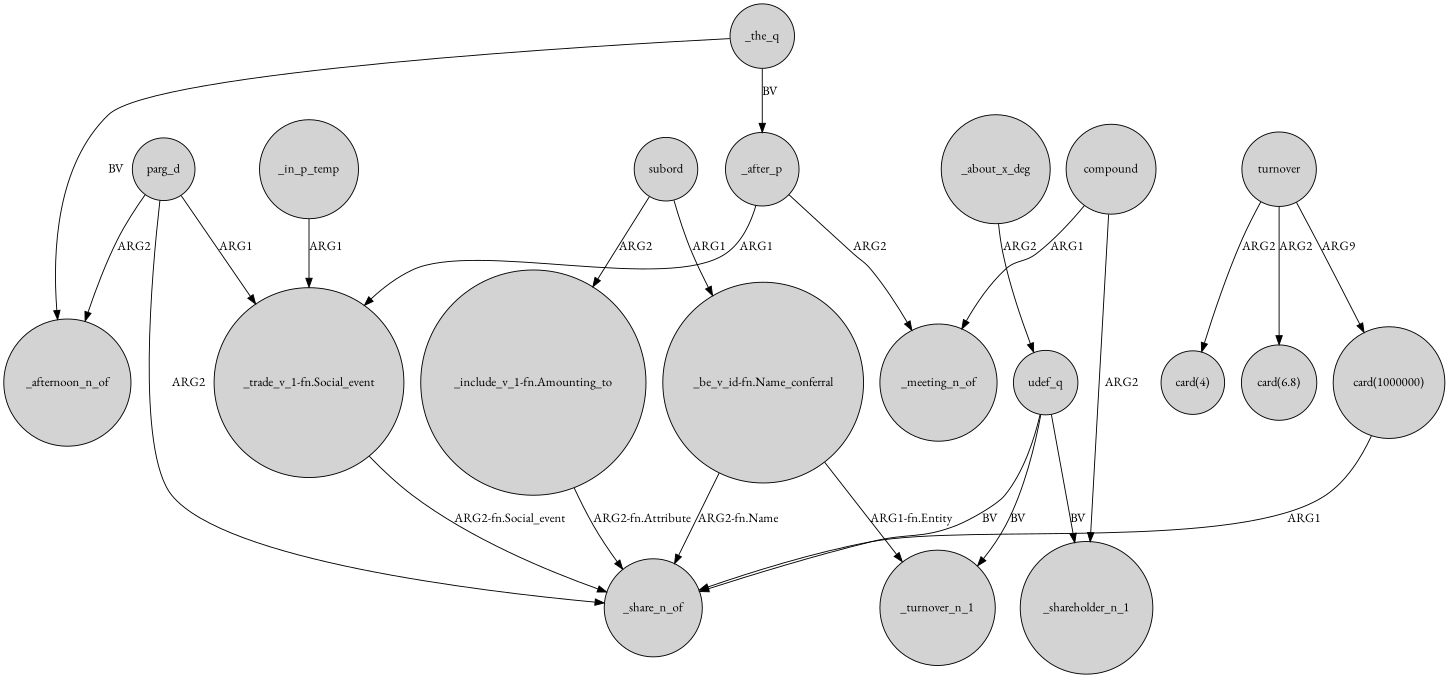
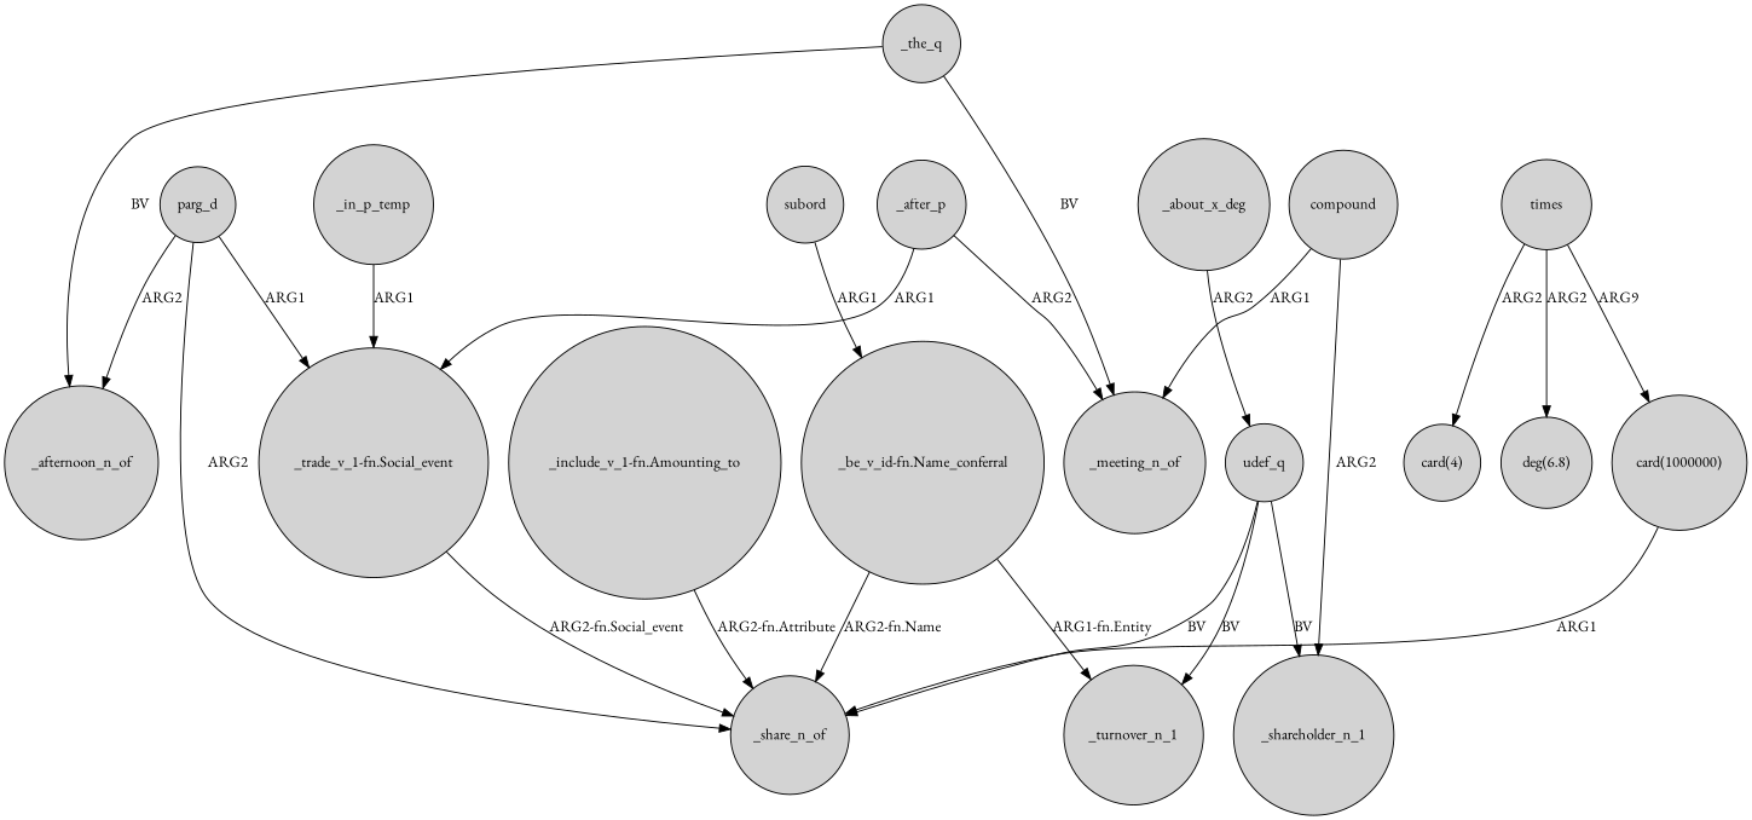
  digraph {
    fontname="EB Garamond"
    node [fontname="EB Garamond" shape=circle style=filled]
    edge [fontname="EB Garamond"]
    parg_d
    "_trade_v_1-fn.Social_event"
    _share_n_of
    _afternoon_n_of
    "_include_v_1-fn.Amounting_to"
    _in_p_temp
-   times [label=turnover]
-   "card(6.8)"
+   times
+   "card(6.8)" [label="deg(6.8)"]
    "card(1000000)"
    "card(4)"
    "_be_v_id-fn.Name_conferral"
    _turnover_n_1
    compound
    _shareholder_n_1
    _meeting_n_of
    udef_q
    _the_q
    subord
    _about_x_deg
    _after_p
    parg_d -> "_trade_v_1-fn.Social_event" [label=ARG1]
    parg_d -> _share_n_of [label=ARG2]
    parg_d -> _afternoon_n_of [label=ARG2]
    "_trade_v_1-fn.Social_event" -> _share_n_of [label="ARG2-fn.Social_event"]
    "_include_v_1-fn.Amounting_to" -> _share_n_of [label="ARG2-fn.Attribute"]
    _in_p_temp -> "_trade_v_1-fn.Social_event" [label=ARG1]
    times -> "card(6.8)" [label=ARG2]
    times -> "card(1000000)" [label=ARG9]
    times -> "card(4)" [label=ARG2]
    "card(1000000)" -> _share_n_of [label=ARG1]
    "_be_v_id-fn.Name_conferral" -> _share_n_of [label="ARG2-fn.Name"]
    "_be_v_id-fn.Name_conferral" -> _turnover_n_1 [label="ARG1-fn.Entity"]
    compound -> _shareholder_n_1 [label=ARG2]
    compound -> _meeting_n_of [label=ARG1]
    udef_q -> _share_n_of [label=BV]
    udef_q -> _turnover_n_1 [label=BV]
    udef_q -> _shareholder_n_1 [label=BV]
    _the_q -> _afternoon_n_of [label=BV]
-   _the_q -> _after_p [label=BV]
-   subord -> "_include_v_1-fn.Amounting_to" [label=ARG2]
+   _the_q -> _meeting_n_of [label=BV]
    subord -> "_be_v_id-fn.Name_conferral" [label=ARG1]
    _about_x_deg -> udef_q [label=ARG2]
    _after_p -> "_trade_v_1-fn.Social_event" [label=ARG1]
    _after_p -> _meeting_n_of [label=ARG2]
  }
